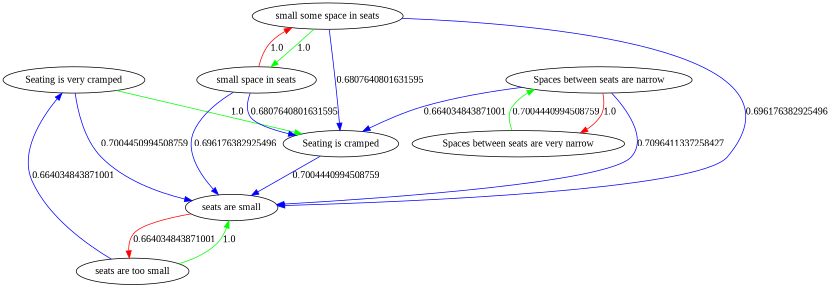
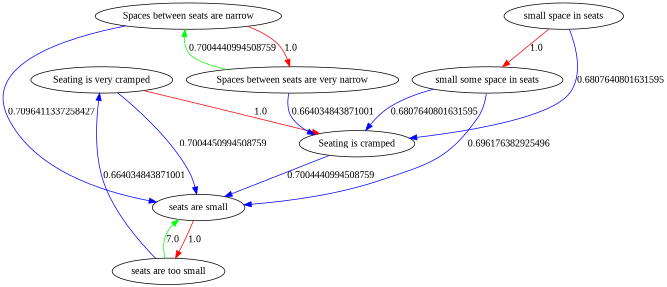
  digraph {
    fontname="Liberation Serif"
    node [fontname="Liberation Serif"]
    edge [color=blue fontname="Liberation Serif"]
    "Seating is very cramped"
    "Seating is cramped"
    "seats are small"
    "seats are too small"
    "Spaces between seats are very narrow"
    "Spaces between seats are narrow"
    n7 [label="small some space in seats"]
    n8 [label="small space in seats"]
-   "Seating is very cramped" -> "Seating is cramped" [color=green label=1.0]
+   "Seating is very cramped" -> "Seating is cramped" [color=red label=1.0]
    "Seating is very cramped" -> "seats are small" [label=0.7004450994508759]
    "Seating is cramped" -> "seats are small" [label=0.7004440994508759]
-   "seats are small" -> "seats are too small" [color=red label=0.664034843871001]
+   "seats are small" -> "seats are too small" [color=red label=1.0]
    "seats are too small" -> "Seating is very cramped" [label=0.664034843871001]
-   "seats are too small" -> "seats are small" [color=green label=1.0]
-   "Spaces between seats are narrow" -> "Seating is cramped" [label=0.664034843871001]
+   "seats are too small" -> "seats are small" [color=green label=7.0]
+   "Spaces between seats are very narrow" -> "Seating is cramped" [label=0.664034843871001]
    "Spaces between seats are very narrow" -> "Spaces between seats are narrow" [color=green label=0.7004440994508759]
    "Spaces between seats are narrow" -> "seats are small" [label=0.7096411337258427]
    "Spaces between seats are narrow" -> "Spaces between seats are very narrow" [color=red label=1.0]
    n7 -> "Seating is cramped" [label=0.6807640801631595]
    n7 -> "seats are small" [label=0.696176382925496]
-   n7 -> n8 [color=green label=1.0]
    n8 -> "Seating is cramped" [label=0.6807640801631595]
-   n8 -> "seats are small" [label=0.696176382925496]
    n8 -> n7 [color=red label=1.0]
  }
